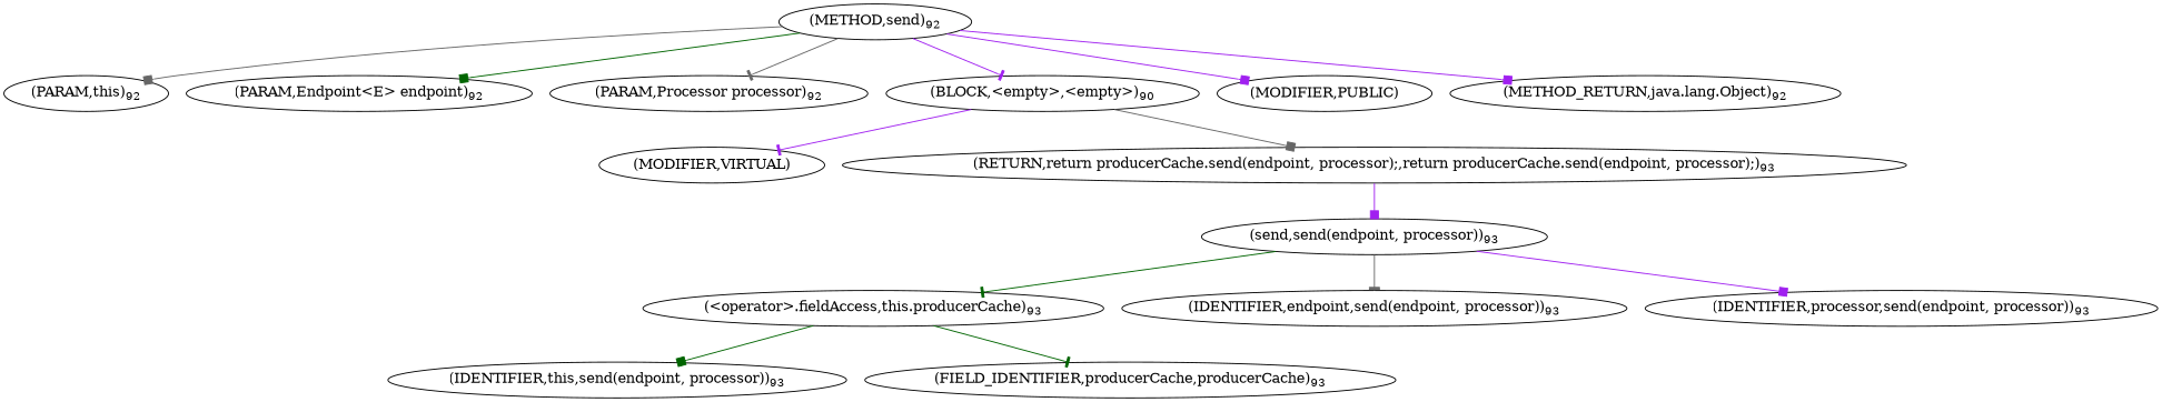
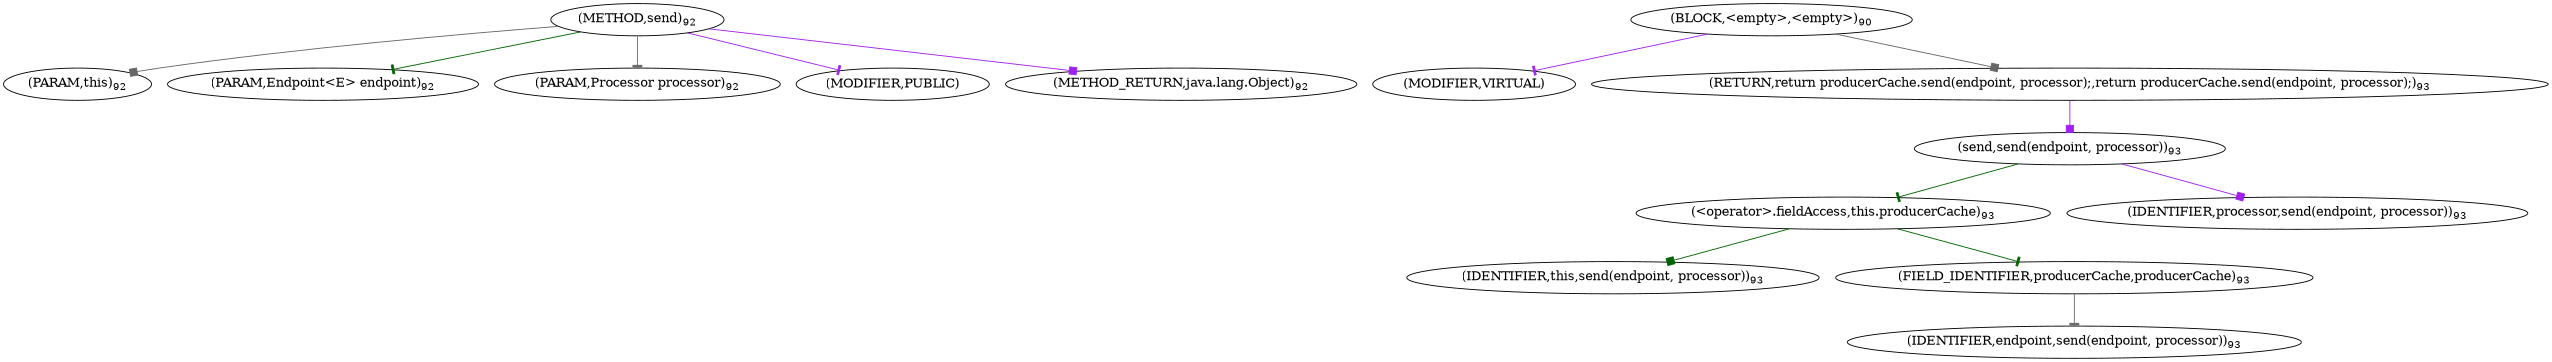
  digraph {
    edge [arrowhead=box color=purple]
    n1 [label=<(METHOD,send)<SUB>92</SUB>>]
    n2 [label=<(PARAM,this)<SUB>92</SUB>>]
    n3 [label=<(PARAM,Endpoint&lt;E&gt; endpoint)<SUB>92</SUB>>]
    n4 [label=<(PARAM,Processor processor)<SUB>92</SUB>>]
    n5 [label=<(BLOCK,&lt;empty&gt;,&lt;empty&gt;)<SUB>90</SUB>>]
    n6 [label=<(MODIFIER,PUBLIC)>]
    n7 [label=<(METHOD_RETURN,java.lang.Object)<SUB>92</SUB>>]
    n8 [label=<(MODIFIER,VIRTUAL)>]
    n9 [label=<(RETURN,return producerCache.send(endpoint, processor);,return producerCache.send(endpoint, processor);)<SUB>93</SUB>>]
    n10 [label=<(send,send(endpoint, processor))<SUB>93</SUB>>]
    n11 [label=<(&lt;operator&gt;.fieldAccess,this.producerCache)<SUB>93</SUB>>]
    n12 [label=<(IDENTIFIER,endpoint,send(endpoint, processor))<SUB>93</SUB>>]
    n13 [label=<(IDENTIFIER,processor,send(endpoint, processor))<SUB>93</SUB>>]
    n14 [label=<(IDENTIFIER,this,send(endpoint, processor))<SUB>93</SUB>>]
    n15 [label=<(FIELD_IDENTIFIER,producerCache,producerCache)<SUB>93</SUB>>]
    n1 -> n2 [color=gray40]
-   n1 -> n3 [color=darkgreen]
+   n1 -> n3 [arrowhead=tee color=darkgreen]
    n1 -> n4 [arrowhead=tee color=gray40]
-   n1 -> n5 [arrowhead=tee]
-   n1 -> n6
+   n1 -> n6 [arrowhead=tee]
    n1 -> n7
    n5 -> n8 [arrowhead=tee]
    n5 -> n9 [color=gray40]
    n9 -> n10
    n10 -> n11 [arrowhead=tee color=darkgreen]
-   n10 -> n12 [arrowhead=tee color=gray40]
+   n15 -> n12 [arrowhead=tee color=gray40]
    n10 -> n13
    n11 -> n14 [color=darkgreen]
    n11 -> n15 [arrowhead=tee color=darkgreen]
  }
